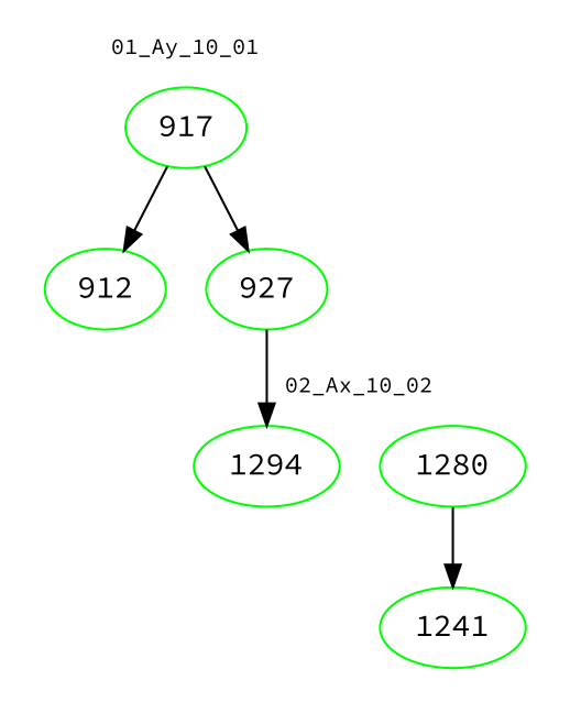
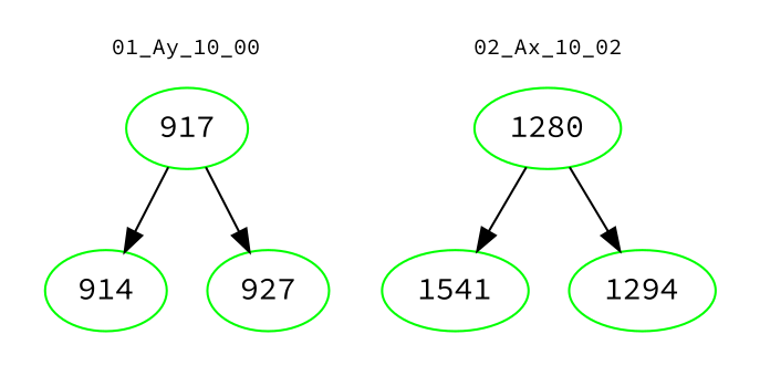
  digraph {
    fontname="Source Code Pro"
    node [color=green fontname="Source Code Pro"]
    edge [color=black fontname="Source Code Pro"]
    n1 [label=917]
-   n2 [label=912]
+   n2 [label=914]
    n3 [label=927]
    n4 [label=1280]
-   n5 [label=1241]
+   n5 [label=1541]
    n6 [label=1294]
    subgraph cluster_1 {
      color=white
      fontsize=10
-     label="01_Ay_10_01"
+     label="01_Ay_10_00"
      n1
      n2
      n3
    }
    subgraph cluster_2 {
      color=white
      fontsize=10
      label="02_Ax_10_02"
      n4
      n5
      n6
    }
    n1 -> n2
    n1 -> n3
    n4 -> n5
-   n3 -> n6
+   n4 -> n6
  }
